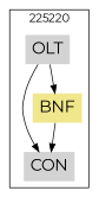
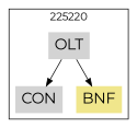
  strict digraph {
    fontname=Montserrat
    node [fillcolor=lightgrey fontname=Montserrat fontsize=20 shape=plaintext style=filled]
    edge [fontname=Montserrat]
    n1 [color=red label=CON]
    n2 [color=darkorange fillcolor=khaki label=BNF]
    n3 [color=gray40 label=OLT]
    subgraph cluster_1 {
      label=225220
      labeldoc=t
      n1
      n2
      n3
    }
-   n2 -> n1
    n3 -> n1
    n3 -> n2
  }
